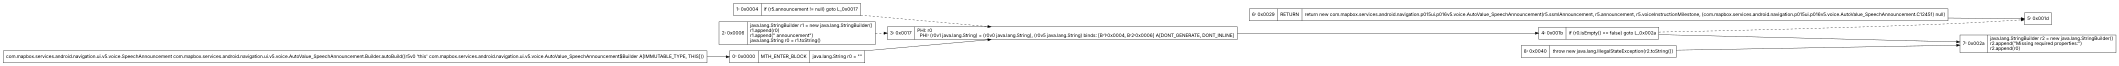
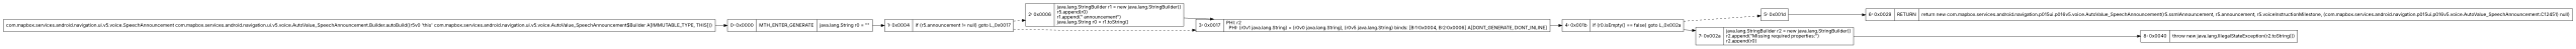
  digraph {
    fontname=Inter
    rankdir=LR
    node [fontname=Inter shape=record]
    edge [fontname=Inter]
-   n1 [label="{0\:\ 0x0000|MTH_ENTER_BLOCK\l|java.lang.String r0 = \"\"\l}"]
+   n1 [label="{0\:\ 0x0000|MTH_ENTER_GENERATE\l|java.lang.String r0 = \"\"\l}"]
    n2 [label="{1\:\ 0x0004|if (r5.announcement != null) goto L_0x0017\l}"]
-   n3 [label="{2\:\ 0x0006|java.lang.StringBuilder r1 = new java.lang.StringBuilder()\lr1.append(r0)\lr1.append(\" announcement\")\ljava.lang.String r0 = r1.toString()\l}"]
-   n4 [label="{3\:\ 0x0017|PHI: r0 \l  PHI: (r0v1 java.lang.String) = (r0v0 java.lang.String), (r0v5 java.lang.String) binds: [B:1:0x0004, B:2:0x0006] A[DONT_GENERATE, DONT_INLINE]\l}"]
+   n3 [label="{2\:\ 0x0006|java.lang.StringBuilder r1 = new java.lang.StringBuilder()\lr5.append(r0)\lr1.append(\" announcement\")\ljava.lang.String r0 = r1.toString()\l}"]
+   n4 [label="{3\:\ 0x0017|PHI: r2 \l  PHI: (r0v1 java.lang.String) = (r0v0 java.lang.String), (r0v5 java.lang.String) binds: [B:1:0x0004, B:2:0x0006] A[DONT_GENERATE, DONT_INLINE]\l}"]
    n5 [label="{4\:\ 0x001b|if (r0.isEmpty() == false) goto L_0x002a\l}"]
    n6 [label="{5\:\ 0x001d}"]
    n7 [label="{7\:\ 0x002a|java.lang.StringBuilder r2 = new java.lang.StringBuilder()\lr2.append(\"Missing required properties:\")\lr2.append(r0)\l}"]
    n8 [label="{6\:\ 0x0029|RETURN\l|return new com.mapbox.services.android.navigation.p015ui.p016v5.voice.AutoValue_SpeechAnnouncement(r5.ssmlAnnouncement, r5.announcement, r5.voiceInstructionMilestone, (com.mapbox.services.android.navigation.p015ui.p016v5.voice.AutoValue_SpeechAnnouncement.C12451) null)\l}"]
    n9 [label="{8\:\ 0x0040|throw new java.lang.IllegalStateException(r2.toString())\l}"]
    n10 [label="{com.mapbox.services.android.navigation.ui.v5.voice.SpeechAnnouncement com.mapbox.services.android.navigation.ui.v5.voice.AutoValue_SpeechAnnouncement.Builder.autoBuild((r5v0 'this' com.mapbox.services.android.navigation.ui.v5.voice.AutoValue_SpeechAnnouncement$Builder A[IMMUTABLE_TYPE, THIS])) }"]
-   n1 -> n4
+   n1 -> n2
+   n2 -> n3 [style=dashed]
    n2 -> n4 [style=dashed]
-   n3 -> n4 [style=dashed]
+   n3 -> n4
    n4 -> n5
    n5 -> n6 [style=dashed]
    n5 -> n7
-   n8 -> n6
-   n9 -> n7
+   n6 -> n8
+   n7 -> n9
    n10 -> n1
  }
